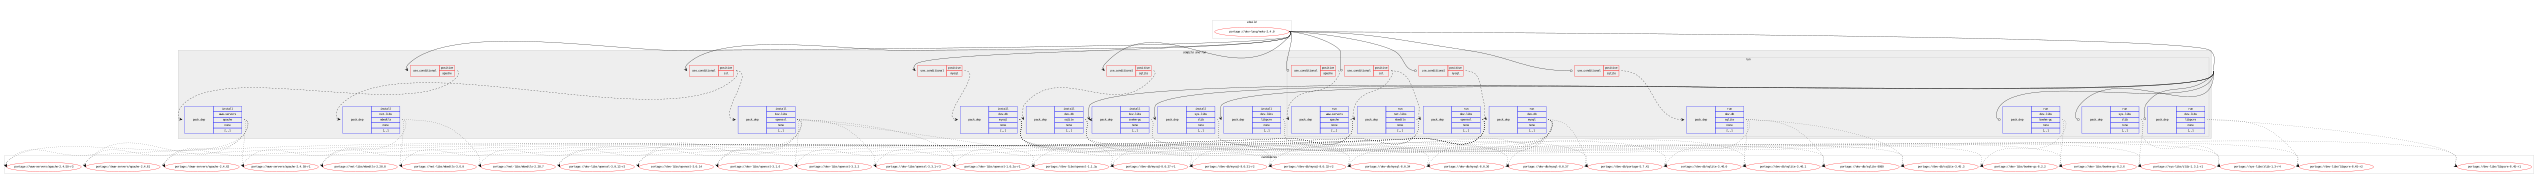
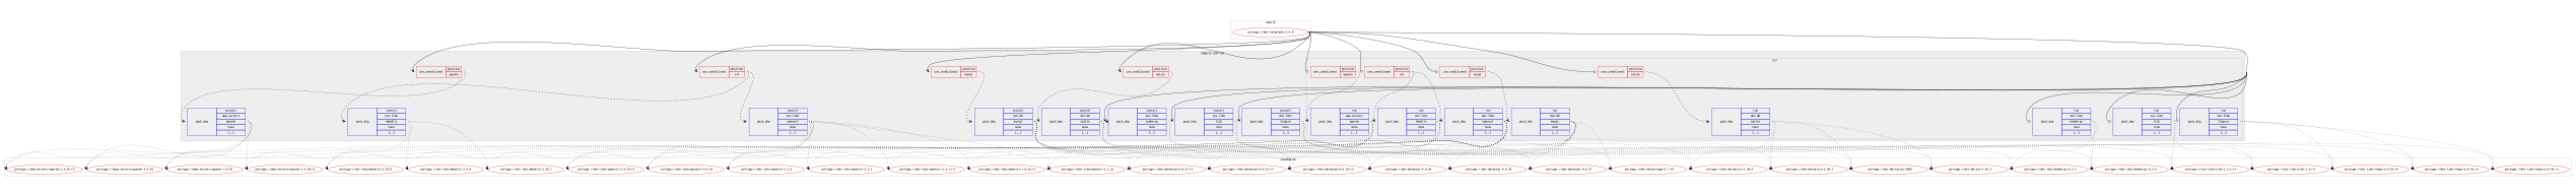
  digraph {
    compound=true
    concentrate=true
    fontname="Liberation Mono"
    fontsize=10
    newrank=true
    rankdir=TB
    ranksep=1.5
    node [color=red fontname="Liberation Mono" fontsize=10]
    edge [arrowhead=vee fontname="Liberation Mono" headport=w style=dotted tailport=e weight=100]
    n1 [label="portage://dev-lang/neko-2.4.0" width=4]
    n2 [color=blue label=<<TABLE BORDER="0" CELLBORDER="1" CELLSPACING="0" CELLPADDING="4" WIDTH="220"><TR><TD ROWSPAN="6" CELLPADDING="30">pack_dep</TD></TR><TR><TD WIDTH="110">install</TD></TR><TR><TD>www-servers</TD></TR><TR><TD>apache</TD></TR><TR><TD>none</TD></TR><TR><TD>[,,]</TD></TR></TABLE>> shape=none]
    n3 [label=<<TABLE BORDER="0" CELLBORDER="1" CELLSPACING="0" CELLPADDING="4"><TR><TD ROWSPAN="3" CELLPADDING="10">use_conditional</TD></TR><TR><TD>positive</TD></TR><TR><TD>apache</TD></TR></TABLE>> shape=none]
    n4 [color=blue label=<<TABLE BORDER="0" CELLBORDER="1" CELLSPACING="0" CELLPADDING="4" WIDTH="220"><TR><TD ROWSPAN="6" CELLPADDING="30">pack_dep</TD></TR><TR><TD WIDTH="110">install</TD></TR><TR><TD>dev-db</TD></TR><TR><TD>mysql</TD></TR><TR><TD>none</TD></TR><TR><TD>[,,]</TD></TR></TABLE>> shape=none]
    n5 [label=<<TABLE BORDER="0" CELLBORDER="1" CELLSPACING="0" CELLPADDING="4"><TR><TD ROWSPAN="3" CELLPADDING="10">use_conditional</TD></TR><TR><TD>positive</TD></TR><TR><TD>mysql</TD></TR></TABLE>> shape=none]
    n6 [color=blue label=<<TABLE BORDER="0" CELLBORDER="1" CELLSPACING="0" CELLPADDING="4" WIDTH="220"><TR><TD ROWSPAN="6" CELLPADDING="30">pack_dep</TD></TR><TR><TD WIDTH="110">install</TD></TR><TR><TD>dev-db</TD></TR><TR><TD>sqlite</TD></TR><TR><TD>none</TD></TR><TR><TD>[,,]</TD></TR></TABLE>> shape=none]
    n7 [label=<<TABLE BORDER="0" CELLBORDER="1" CELLSPACING="0" CELLPADDING="4"><TR><TD ROWSPAN="3" CELLPADDING="10">use_conditional</TD></TR><TR><TD>positive</TD></TR><TR><TD>sqlite</TD></TR></TABLE>> shape=none]
    n8 [color=blue label=<<TABLE BORDER="0" CELLBORDER="1" CELLSPACING="0" CELLPADDING="4" WIDTH="220"><TR><TD ROWSPAN="6" CELLPADDING="30">pack_dep</TD></TR><TR><TD WIDTH="110">install</TD></TR><TR><TD>dev-libs</TD></TR><TR><TD>openssl</TD></TR><TR><TD>none</TD></TR><TR><TD>[,,]</TD></TR></TABLE>> shape=none]
    n9 [color=blue label=<<TABLE BORDER="0" CELLBORDER="1" CELLSPACING="0" CELLPADDING="4" WIDTH="220"><TR><TD ROWSPAN="6" CELLPADDING="30">pack_dep</TD></TR><TR><TD WIDTH="110">install</TD></TR><TR><TD>net-libs</TD></TR><TR><TD>mbedtls</TD></TR><TR><TD>none</TD></TR><TR><TD>[,,]</TD></TR></TABLE>> shape=none]
    n10 [label=<<TABLE BORDER="0" CELLBORDER="1" CELLSPACING="0" CELLPADDING="4"><TR><TD ROWSPAN="3" CELLPADDING="10">use_conditional</TD></TR><TR><TD>positive</TD></TR><TR><TD>ssl</TD></TR></TABLE>> shape=none]
    n11 [color=blue label=<<TABLE BORDER="0" CELLBORDER="1" CELLSPACING="0" CELLPADDING="4" WIDTH="220"><TR><TD ROWSPAN="6" CELLPADDING="30">pack_dep</TD></TR><TR><TD WIDTH="110">install</TD></TR><TR><TD>dev-libs</TD></TR><TR><TD>boehm-gc</TD></TR><TR><TD>none</TD></TR><TR><TD>[,,]</TD></TR></TABLE>> shape=none]
    n12 [color=blue label=<<TABLE BORDER="0" CELLBORDER="1" CELLSPACING="0" CELLPADDING="4" WIDTH="220"><TR><TD ROWSPAN="6" CELLPADDING="30">pack_dep</TD></TR><TR><TD WIDTH="110">install</TD></TR><TR><TD>dev-libs</TD></TR><TR><TD>libpcre</TD></TR><TR><TD>none</TD></TR><TR><TD>[,,]</TD></TR></TABLE>> shape=none]
    n13 [color=blue label=<<TABLE BORDER="0" CELLBORDER="1" CELLSPACING="0" CELLPADDING="4" WIDTH="220"><TR><TD ROWSPAN="6" CELLPADDING="30">pack_dep</TD></TR><TR><TD WIDTH="110">install</TD></TR><TR><TD>sys-libs</TD></TR><TR><TD>zlib</TD></TR><TR><TD>none</TD></TR><TR><TD>[,,]</TD></TR></TABLE>> shape=none]
    n14 [color=blue label=<<TABLE BORDER="0" CELLBORDER="1" CELLSPACING="0" CELLPADDING="4" WIDTH="220"><TR><TD ROWSPAN="6" CELLPADDING="30">pack_dep</TD></TR><TR><TD WIDTH="110">run</TD></TR><TR><TD>www-servers</TD></TR><TR><TD>apache</TD></TR><TR><TD>none</TD></TR><TR><TD>[,,]</TD></TR></TABLE>> shape=none]
    n15 [label=<<TABLE BORDER="0" CELLBORDER="1" CELLSPACING="0" CELLPADDING="4"><TR><TD ROWSPAN="3" CELLPADDING="10">use_conditional</TD></TR><TR><TD>positive</TD></TR><TR><TD>apache</TD></TR></TABLE>> shape=none]
    n16 [color=blue label=<<TABLE BORDER="0" CELLBORDER="1" CELLSPACING="0" CELLPADDING="4" WIDTH="220"><TR><TD ROWSPAN="6" CELLPADDING="30">pack_dep</TD></TR><TR><TD WIDTH="110">run</TD></TR><TR><TD>dev-libs</TD></TR><TR><TD>openssl</TD></TR><TR><TD>none</TD></TR><TR><TD>[,,]</TD></TR></TABLE>> shape=none]
    n17 [color=blue label=<<TABLE BORDER="0" CELLBORDER="1" CELLSPACING="0" CELLPADDING="4" WIDTH="220"><TR><TD ROWSPAN="6" CELLPADDING="30">pack_dep</TD></TR><TR><TD WIDTH="110">run</TD></TR><TR><TD>net-libs</TD></TR><TR><TD>mbedtls</TD></TR><TR><TD>none</TD></TR><TR><TD>[,,]</TD></TR></TABLE>> shape=none]
    n18 [label=<<TABLE BORDER="0" CELLBORDER="1" CELLSPACING="0" CELLPADDING="4"><TR><TD ROWSPAN="3" CELLPADDING="10">use_conditional</TD></TR><TR><TD>positive</TD></TR><TR><TD>ssl</TD></TR></TABLE>> shape=none]
    n19 [color=blue label=<<TABLE BORDER="0" CELLBORDER="1" CELLSPACING="0" CELLPADDING="4" WIDTH="220"><TR><TD ROWSPAN="6" CELLPADDING="30">pack_dep</TD></TR><TR><TD WIDTH="110">run</TD></TR><TR><TD>dev-db</TD></TR><TR><TD>mysql</TD></TR><TR><TD>none</TD></TR><TR><TD>[,,]</TD></TR></TABLE>> shape=none]
    n20 [label=<<TABLE BORDER="0" CELLBORDER="1" CELLSPACING="0" CELLPADDING="4"><TR><TD ROWSPAN="3" CELLPADDING="10">use_conditional</TD></TR><TR><TD>positive</TD></TR><TR><TD>mysql</TD></TR></TABLE>> shape=none]
    n21 [color=blue label=<<TABLE BORDER="0" CELLBORDER="1" CELLSPACING="0" CELLPADDING="4" WIDTH="220"><TR><TD ROWSPAN="6" CELLPADDING="30">pack_dep</TD></TR><TR><TD WIDTH="110">run</TD></TR><TR><TD>dev-db</TD></TR><TR><TD>sqlite</TD></TR><TR><TD>none</TD></TR><TR><TD>[,,]</TD></TR></TABLE>> shape=none]
    n22 [label=<<TABLE BORDER="0" CELLBORDER="1" CELLSPACING="0" CELLPADDING="4"><TR><TD ROWSPAN="3" CELLPADDING="10">use_conditional</TD></TR><TR><TD>positive</TD></TR><TR><TD>sqlite</TD></TR></TABLE>> shape=none]
    n23 [color=blue label=<<TABLE BORDER="0" CELLBORDER="1" CELLSPACING="0" CELLPADDING="4" WIDTH="220"><TR><TD ROWSPAN="6" CELLPADDING="30">pack_dep</TD></TR><TR><TD WIDTH="110">run</TD></TR><TR><TD>dev-libs</TD></TR><TR><TD>boehm-gc</TD></TR><TR><TD>none</TD></TR><TR><TD>[,,]</TD></TR></TABLE>> shape=none]
    n24 [color=blue label=<<TABLE BORDER="0" CELLBORDER="1" CELLSPACING="0" CELLPADDING="4" WIDTH="220"><TR><TD ROWSPAN="6" CELLPADDING="30">pack_dep</TD></TR><TR><TD WIDTH="110">run</TD></TR><TR><TD>dev-libs</TD></TR><TR><TD>libpcre</TD></TR><TR><TD>none</TD></TR><TR><TD>[,,]</TD></TR></TABLE>> shape=none]
    n25 [color=blue label=<<TABLE BORDER="0" CELLBORDER="1" CELLSPACING="0" CELLPADDING="4" WIDTH="220"><TR><TD ROWSPAN="6" CELLPADDING="30">pack_dep</TD></TR><TR><TD WIDTH="110">run</TD></TR><TR><TD>sys-libs</TD></TR><TR><TD>zlib</TD></TR><TR><TD>none</TD></TR><TR><TD>[,,]</TD></TR></TABLE>> shape=none]
    n26 [label="portage://www-servers/apache-2.4.62" width=4]
-   n27 [label="portage://www-servers/apache-2.4.61" width=4]
+   n27 [label="portage://lang-servers/apache-2.4.61" width=4]
    n28 [label="portage://www-servers/apache-2.4.59-r3" width=4]
    n29 [label="portage://www-servers/apache-2.4.59-r1" width=4]
    n30 [label="portage://dev-db/mysql-8.0.37" width=4]
    n31 [label="portage://dev-db/mysql-8.0.36" width=4]
    n32 [label="portage://dev-db/mysql-8.0.34" width=4]
    n33 [label="portage://dev-db/mysql-8.0.32-r2" width=4]
    n34 [label="portage://dev-db/mysql-8.0.31-r2" width=4]
    n35 [label="portage://dev-db/mysql-8.0.27-r1" width=4]
    n36 [label="portage://dev-db/portage-5.7.41" width=4]
    n37 [label="portage://dev-db/sqlite-9999" width=4]
    n38 [label="portage://dev-db/sqlite-3.46.1" width=4]
    n39 [label="portage://dev-db/sqlite-3.46.0" width=4]
-   n40 [label="portage://dev-db/sqlite-3.45.3" width=4]
+   n40 [label="portage://dev-db/sys-3.45.3" width=4]
    n41 [label="portage://dev-libs/openssl-3.3.1-r3" width=4]
    n42 [label="portage://dev-libs/openssl-3.2.2" width=4]
    n43 [label="portage://dev-libs/openssl-3.1.6" width=4]
    n44 [label="portage://dev-libs/openssl-3.0.14" width=4]
    n45 [label="portage://dev-libs/openssl-3.0.13-r2" width=4]
    n46 [label="portage://dev-libs/openssl-1.1.1w" width=4]
    n47 [label="portage://dev-libs/openssl-1.0.2u-r1" width=4]
    n48 [label="portage://net-libs/mbedtls-3.6.0" width=4]
    n49 [label="portage://net-libs/mbedtls-2.28.8" width=4]
    n50 [label="portage://net-libs/mbedtls-2.28.7" width=4]
    n51 [label="portage://dev-libs/boehm-gc-8.2.6" width=4]
    n52 [label="portage://dev-libs/boehm-gc-8.2.2" width=4]
    n53 [label="portage://sys-libs/zlib-1.3.1-r1" width=4]
    n54 [label="portage://sys-libs/zlib-1.3-r4" width=4]
+   n55 [label="portage://dev-libs/libpcre-8.45-r3" width=4]
    n56 [label="portage://dev-libs/libpcre-8.45-r2" width=4]
    n57 [label="portage://dev-libs/libpcre-8.45-r1" width=4]
    subgraph cluster_1 {
      color=gray
      label=<<i>ebuild</i>>
      n1
    }
    subgraph cluster_2 {
      color=gray
      label=<<i>dependencies</i>>
      subgraph cluster_3 {
        color=gray
        fillcolor="#eeeeee"
        label=<<i>compile</i>>
        style=filled
        subgraph sub_4 {
          color=gray
          fillcolor="#eeeeee"
          label=<<i>compile</i>>
          style=filled
          n3
          subgraph sub_5 {
            color=gray
            fillcolor="#eeeeee"
            label=<<i>compile</i>>
            style=filled
            n2
          }
        }
        subgraph sub_6 {
          color=gray
          fillcolor="#eeeeee"
          label=<<i>compile</i>>
          style=filled
          n5
          subgraph sub_7 {
            color=gray
            fillcolor="#eeeeee"
            label=<<i>compile</i>>
            style=filled
            n4
          }
        }
        subgraph sub_8 {
          color=gray
          fillcolor="#eeeeee"
          label=<<i>compile</i>>
          style=filled
          n7
          subgraph sub_9 {
            color=gray
            fillcolor="#eeeeee"
            label=<<i>compile</i>>
            style=filled
            n6
          }
        }
        subgraph sub_10 {
          color=gray
          fillcolor="#eeeeee"
          label=<<i>compile</i>>
          style=filled
          n10
          subgraph sub_11 {
            color=gray
            fillcolor="#eeeeee"
            label=<<i>compile</i>>
            style=filled
            n8
          }
          subgraph sub_12 {
            color=gray
            fillcolor="#eeeeee"
            label=<<i>compile</i>>
            style=filled
            n9
          }
        }
        subgraph sub_13 {
          color=gray
          fillcolor="#eeeeee"
          label=<<i>compile</i>>
          style=filled
          n11
        }
        subgraph sub_14 {
          color=gray
          fillcolor="#eeeeee"
          label=<<i>compile</i>>
          style=filled
          n12
        }
        subgraph sub_15 {
          color=gray
          fillcolor="#eeeeee"
          label=<<i>compile</i>>
          style=filled
          n13
        }
      }
      subgraph cluster_16 {
        color=gray
        fillcolor="#eeeeee"
        label=<<i>compile and run</i>>
        style=filled
      }
      subgraph cluster_17 {
        color=gray
        fillcolor="#eeeeee"
        label=<<i>run</i>>
        style=filled
        subgraph sub_18 {
          color=gray
          fillcolor="#eeeeee"
          label=<<i>run</i>>
          style=filled
          n15
          subgraph sub_19 {
            color=gray
            fillcolor="#eeeeee"
            label=<<i>run</i>>
            style=filled
            n14
          }
        }
        subgraph sub_20 {
          color=gray
          fillcolor="#eeeeee"
          label=<<i>run</i>>
          style=filled
          n18
          subgraph sub_21 {
            color=gray
            fillcolor="#eeeeee"
            label=<<i>run</i>>
            style=filled
            n16
          }
          subgraph sub_22 {
            color=gray
            fillcolor="#eeeeee"
            label=<<i>run</i>>
            style=filled
            n17
          }
        }
        subgraph sub_23 {
          color=gray
          fillcolor="#eeeeee"
          label=<<i>run</i>>
          style=filled
          n20
          subgraph sub_24 {
            color=gray
            fillcolor="#eeeeee"
            label=<<i>run</i>>
            style=filled
            n19
          }
        }
        subgraph sub_25 {
          color=gray
          fillcolor="#eeeeee"
          label=<<i>run</i>>
          style=filled
          n22
          subgraph sub_26 {
            color=gray
            fillcolor="#eeeeee"
            label=<<i>run</i>>
            style=filled
            n21
          }
        }
        subgraph sub_27 {
          color=gray
          fillcolor="#eeeeee"
          label=<<i>run</i>>
          style=filled
          n23
        }
        subgraph sub_28 {
          color=gray
          fillcolor="#eeeeee"
          label=<<i>run</i>>
          style=filled
          n24
        }
        subgraph sub_29 {
          color=gray
          fillcolor="#eeeeee"
          label=<<i>run</i>>
          style=filled
          n25
        }
      }
    }
    subgraph cluster_30 {
      color=gray
      label=<<i>candidates</i>>
      rank=same
      subgraph sub_31 {
        color=black
        label=<<i>candidates</i>>
        nodesep=1
        rank=same
        n51
        n52
      }
      subgraph sub_32 {
        color=black
        label=<<i>candidates</i>>
        nodesep=1
        rank=same
        n26
        n27
        n28
        n29
      }
      subgraph sub_33 {
        color=black
        label=<<i>candidates</i>>
        nodesep=1
        rank=same
        n30
        n31
        n32
        n33
        n34
        n35
        n36
      }
      subgraph sub_34 {
        color=black
        label=<<i>candidates</i>>
        nodesep=1
        rank=same
        n37
        n38
        n39
        n40
      }
      subgraph sub_35 {
        color=black
        label=<<i>candidates</i>>
        nodesep=1
        rank=same
        n41
        n42
        n43
        n44
        n45
        n46
        n47
      }
      subgraph sub_36 {
        color=black
        label=<<i>candidates</i>>
        nodesep=1
        rank=same
        n48
        n49
        n50
      }
      subgraph sub_37 {
        color=black
        label=<<i>candidates</i>>
        nodesep=1
        rank=same
        n53
        n54
      }
      subgraph sub_38 {
        color=black
        label=<<i>candidates</i>>
        nodesep=1
        rank=same
+       n55
        n56
        n57
      }
      subgraph sub_39 {
        color=black
        label=<<i>candidates</i>>
        nodesep=1
        rank=same
        n26
        n27
        n28
        n29
      }
      subgraph sub_40 {
        color=black
        label=<<i>candidates</i>>
        nodesep=1
        rank=same
        n30
        n31
        n32
        n33
        n34
        n35
        n36
      }
      subgraph sub_41 {
        color=black
        label=<<i>candidates</i>>
        nodesep=1
        rank=same
        n37
        n38
        n39
        n40
      }
      subgraph sub_42 {
        color=black
        label=<<i>candidates</i>>
        nodesep=1
        rank=same
+       n55
        n56
        n57
      }
      subgraph sub_43 {
        color=black
        label=<<i>candidates</i>>
        nodesep=1
        rank=same
        n41
        n42
        n43
        n44
        n45
        n46
        n47
      }
      subgraph sub_44 {
        color=black
        label=<<i>candidates</i>>
        nodesep=1
        rank=same
        n48
        n49
        n50
      }
      subgraph sub_45 {
        color=black
        label=<<i>candidates</i>>
        nodesep=1
        rank=same
        n51
        n52
      }
      subgraph sub_46 {
        color=black
        label=<<i>candidates</i>>
        nodesep=1
        rank=same
        n53
        n54
      }
    }
    n1 -> n3 [style=solid weight=20]
    n1 -> n5 [style=solid weight=20]
    n1 -> n7 [style=solid weight=20]
    n1 -> n10 [style=solid weight=20]
    n1 -> n11 [style=solid weight=20]
    n1 -> n12 [style=solid weight=20]
    n1 -> n13 [style=solid weight=20]
    n1 -> n15 [arrowhead=odot style=solid weight=20]
    n1 -> n18 [arrowhead=odot style=solid weight=20]
    n1 -> n20 [arrowhead=odot style=solid weight=20]
    n1 -> n22 [arrowhead=odot style=solid weight=20]
    n1 -> n23 [arrowhead=odot style=solid weight=20]
    n1 -> n24 [arrowhead=odot style=solid weight=20]
    n1 -> n25 [arrowhead=odot style=solid weight=20]
    n2 -> n26
    n2 -> n27
    n2 -> n28
    n2 -> n29
    n3 -> n2 [style=dashed weight=20]
    n4 -> n30
    n4 -> n31
    n4 -> n32
    n4 -> n33
    n4 -> n34
    n4 -> n35
    n4 -> n36
    n5 -> n4 [style=dashed weight=20]
    n6 -> n37
    n6 -> n38
    n6 -> n39
    n6 -> n40
    n7 -> n6 [style=dashed weight=20]
    n8 -> n41
    n8 -> n42
    n8 -> n43
    n8 -> n44
    n8 -> n45
    n8 -> n46
    n8 -> n47
    n9 -> n48
    n9 -> n49
    n9 -> n50
    n10 -> n8 [style=dashed weight=20]
    n10 -> n9 [style=dashed weight=20]
    n11 -> n51
    n11 -> n52
+   n12 -> n55
    n12 -> n56
    n12 -> n57
    n13 -> n53
    n13 -> n54
    n14 -> n26
    n14 -> n27
    n14 -> n28
    n14 -> n29
    n15 -> n14 [style=dashed weight=20]
    n16 -> n41
    n16 -> n42
    n16 -> n43
    n16 -> n44
    n16 -> n45
    n16 -> n46
    n16 -> n47
    n17 -> n48
    n17 -> n49
    n17 -> n50
    n18 -> n16 [style=dashed weight=20]
    n18 -> n17 [style=dashed weight=20]
    n19 -> n30
    n19 -> n31
    n19 -> n32
    n19 -> n33
    n19 -> n34
    n19 -> n35
    n19 -> n36
    n20 -> n19 [style=dashed weight=20]
    n21 -> n37
    n21 -> n38
    n21 -> n39
    n21 -> n40
    n22 -> n21 [style=dashed weight=20]
    n23 -> n51
    n23 -> n52
+   n24 -> n55
    n24 -> n56
    n24 -> n57
    n25 -> n53
    n25 -> n54
  }
